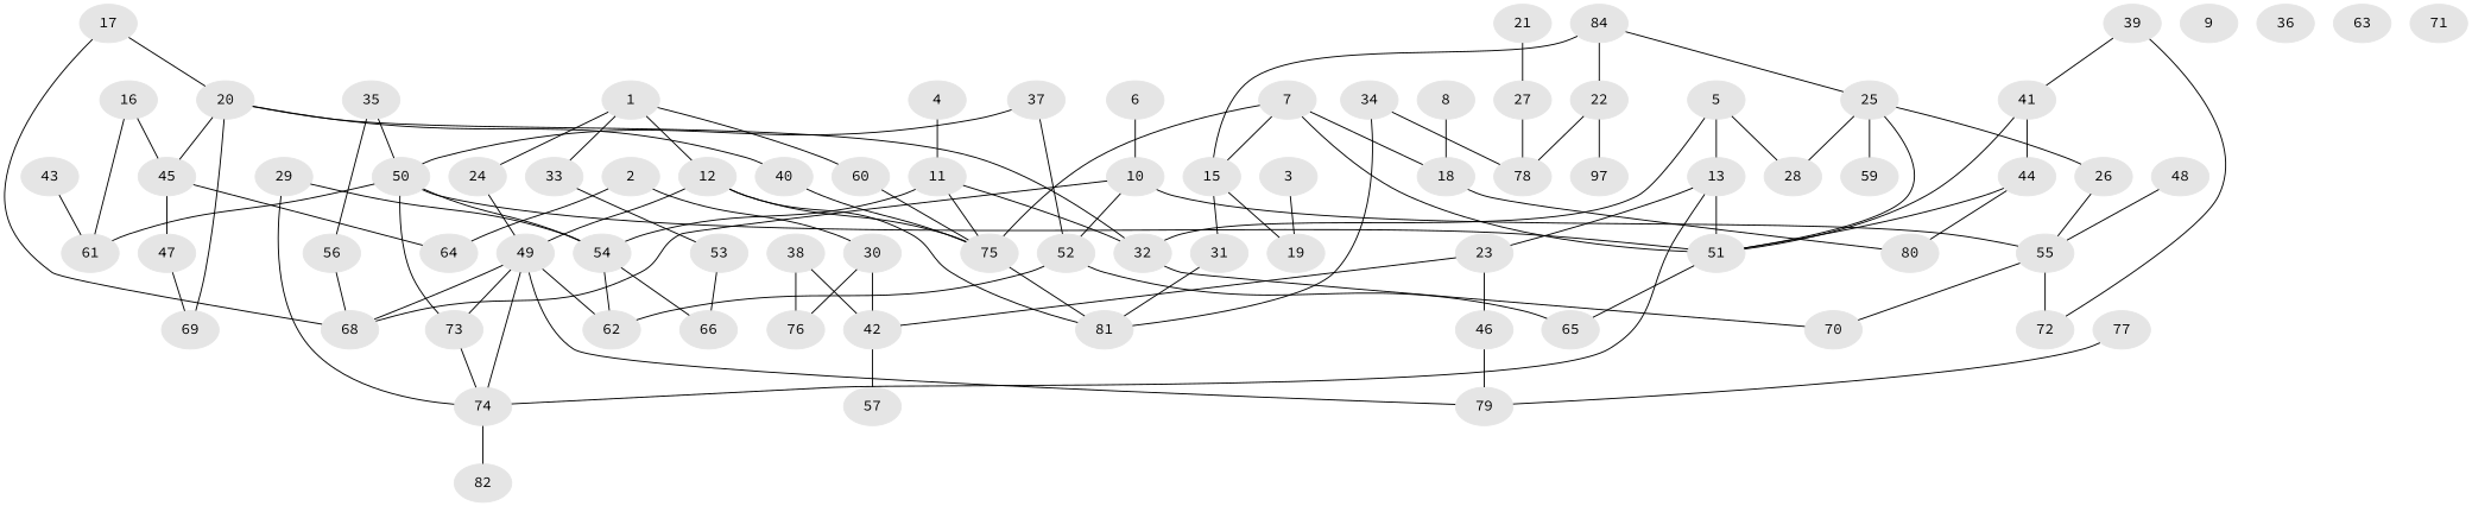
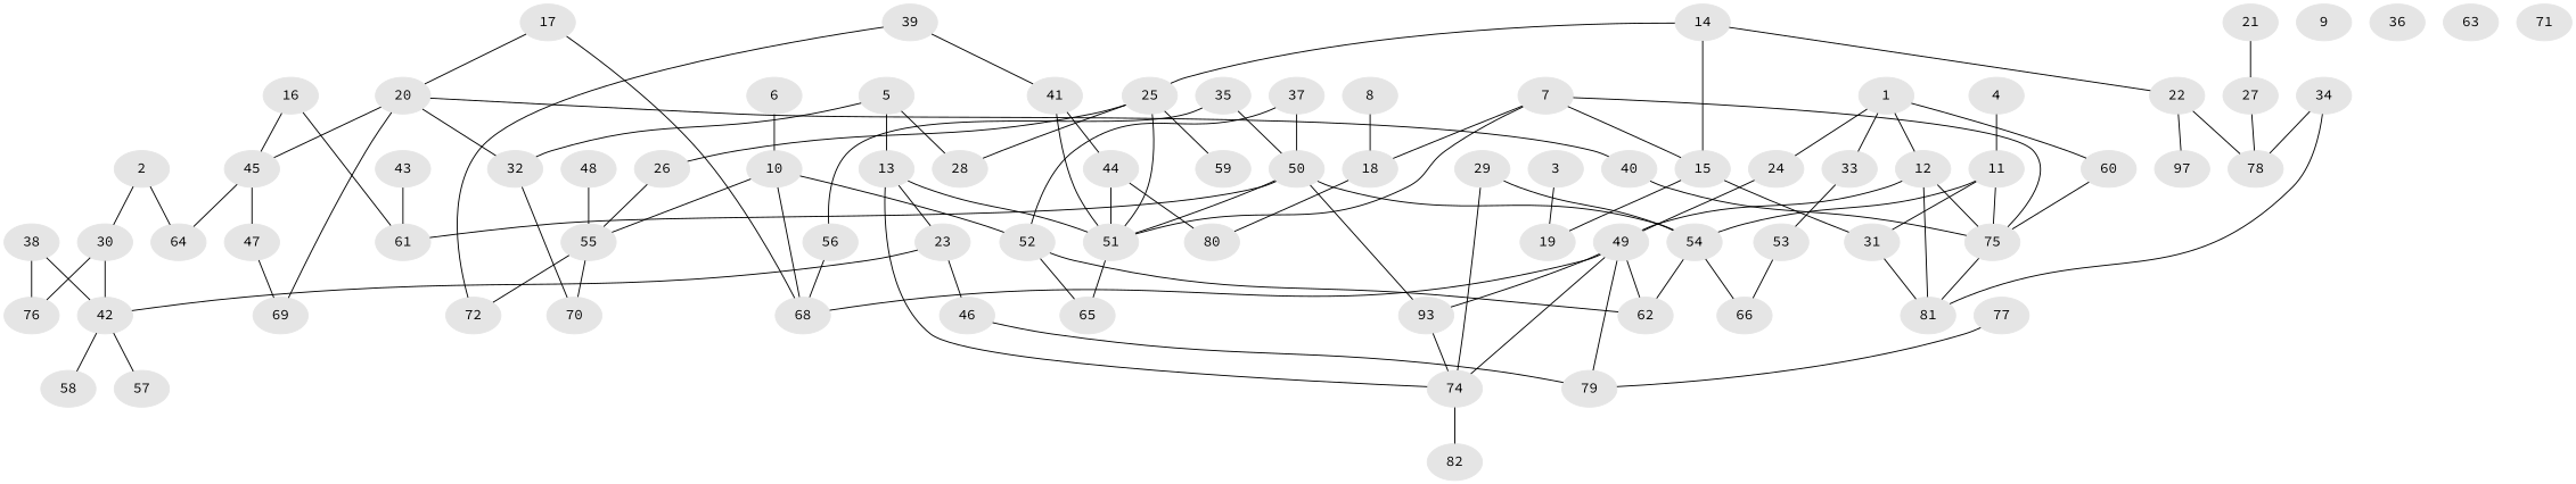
  graph {
    fontname="Source Code Pro"
    node [color=gray90 fontname="Source Code Pro" style=filled]
    edge [fontname="Source Code Pro"]
    1
    12
    24
    33
    60
    75
    49
    81
    53
    2
    30
    64
    42
    76
    3
    19
    4
    11
    32
    54
    5
    13
    28
    23
    51
    74
    70
    6
    10
    52
    55
    68
    7
    15
    18
    31
    80
    8
    9
    62
    65
    72
    66
    79
-   73
+   73 [label=93]
    46
    82
-   14 [label=84]
+   14
    22
    25
    n51 [label=97]
    78
    26
    59
    16
    45
    61
    47
    17
    20
    40
    69
    21
    27
    57
+   58
    29
    34
    35
    50
    56
    36
    37
    38
    39
    41
    44
    43
    48
    63
    71
    77
    1 -- 12
    1 -- 24
    1 -- 33
    1 -- 60
    12 -- 75
    12 -- 49
    12 -- 81
    24 -- 49
    33 -- 53
    60 -- 75
    75 -- 81
    49 -- 74
    49 -- 68
    49 -- 62
    49 -- 79
    49 -- 73
    53 -- 66
    2 -- 30
    2 -- 64
    30 -- 42
    30 -- 76
    42 -- 57
+   42 -- 58
    3 -- 19
    4 -- 11
    11 -- 75
-   11 -- 32
+   11 -- 31
    11 -- 54
    32 -- 70
    54 -- 62
    54 -- 66
    5 -- 32
    5 -- 13
    5 -- 28
    13 -- 23
    13 -- 51
    13 -- 74
    23 -- 42
    23 -- 46
    51 -- 65
    74 -- 82
    6 -- 10
    10 -- 52
    10 -- 55
    10 -- 68
    52 -- 62
    52 -- 65
    55 -- 70
    55 -- 72
    7 -- 75
    7 -- 51
    7 -- 15
    7 -- 18
    15 -- 19
    15 -- 31
    18 -- 80
    31 -- 81
    8 -- 18
    73 -- 74
    46 -- 79
    14 -- 15
    14 -- 22
    14 -- 25
    22 -- n51
    22 -- 78
    25 -- 28
    25 -- 51
    25 -- 26
    25 -- 59
    26 -- 55
    16 -- 45
    16 -- 61
    45 -- 64
    45 -- 47
    47 -- 69
    17 -- 68
    17 -- 20
    20 -- 32
    20 -- 45
    20 -- 40
    20 -- 69
    40 -- 75
    21 -- 27
    27 -- 78
    29 -- 54
    29 -- 74
    34 -- 81
    34 -- 78
    35 -- 50
    35 -- 56
    50 -- 54
    50 -- 51
    50 -- 73
    50 -- 61
    56 -- 68
    37 -- 52
    37 -- 50
    38 -- 42
    38 -- 76
    39 -- 72
    39 -- 41
    41 -- 51
    41 -- 44
    44 -- 51
    44 -- 80
    43 -- 61
    48 -- 55
    77 -- 79
  }
